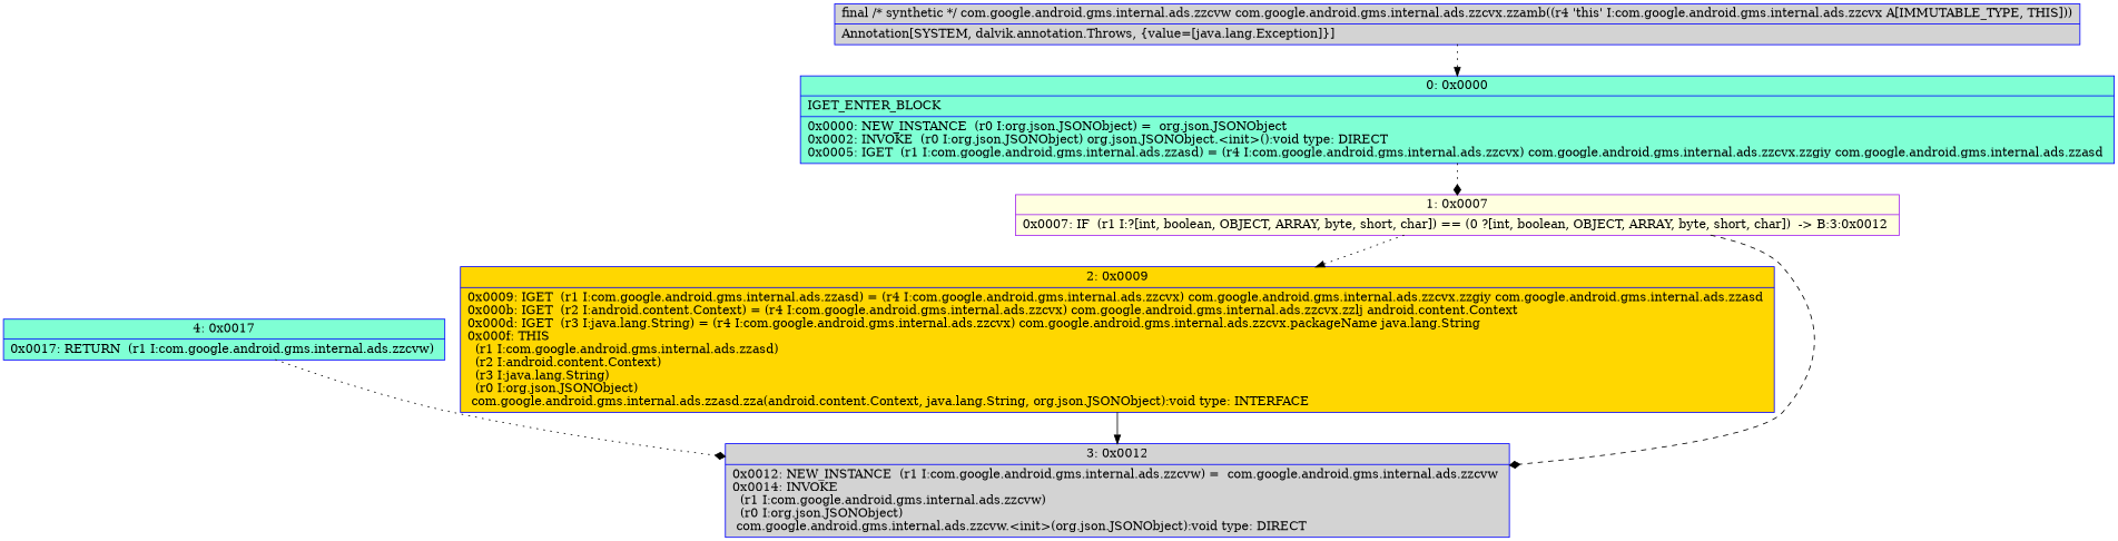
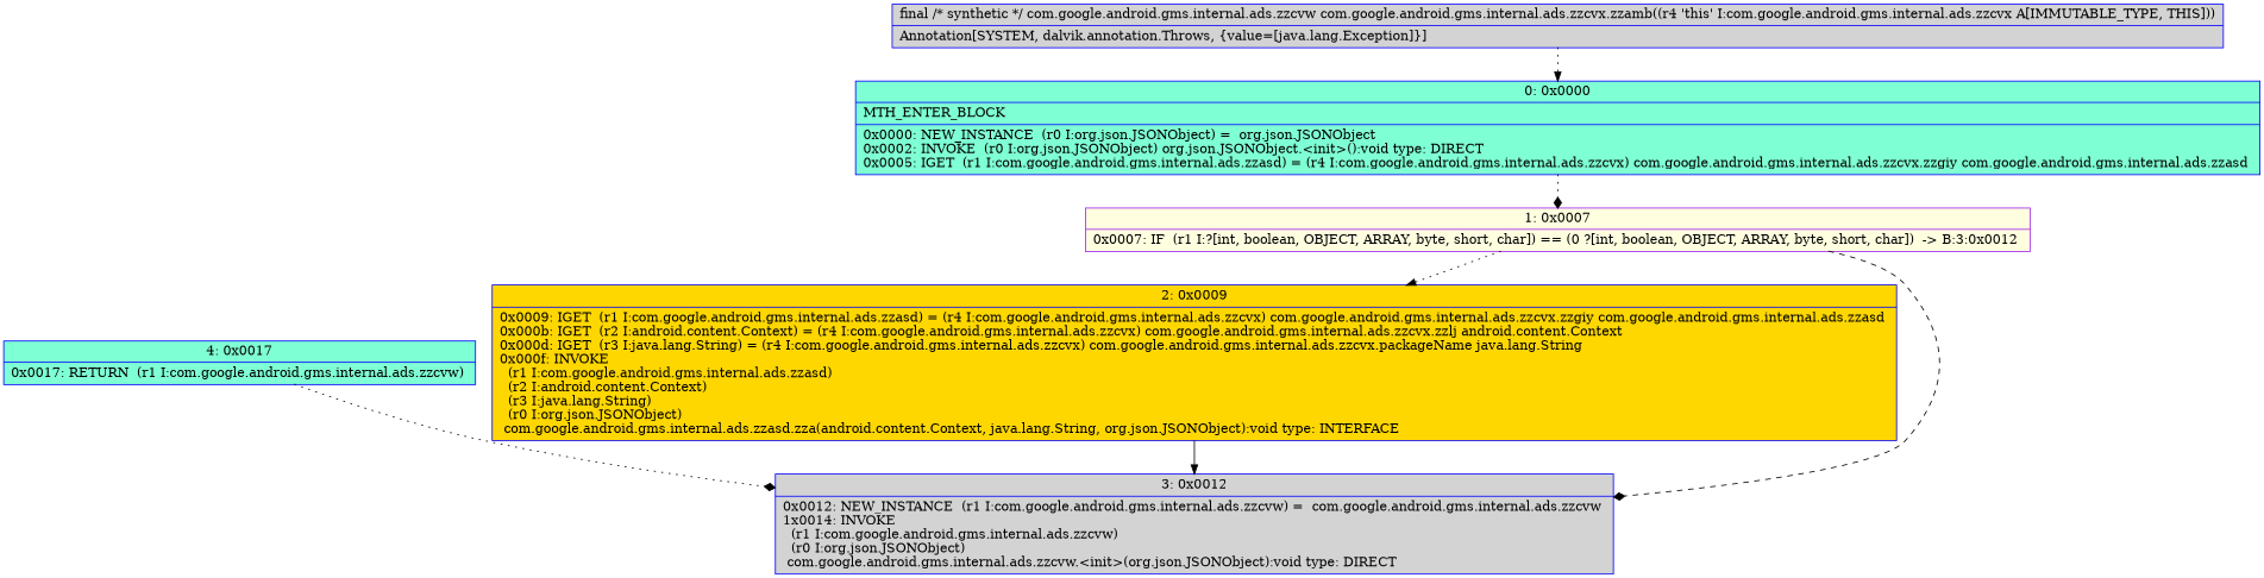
  digraph {
    node [color=blue fillcolor=aquamarine shape=record style=filled]
    edge [arrowhead=diamond style=dotted]
-   n1 [label="{0\:\ 0x0000|IGET_ENTER_BLOCK\l|0x0000: NEW_INSTANCE  (r0 I:org.json.JSONObject) =  org.json.JSONObject \l0x0002: INVOKE  (r0 I:org.json.JSONObject) org.json.JSONObject.\<init\>():void type: DIRECT \l0x0005: IGET  (r1 I:com.google.android.gms.internal.ads.zzasd) = (r4 I:com.google.android.gms.internal.ads.zzcvx) com.google.android.gms.internal.ads.zzcvx.zzgiy com.google.android.gms.internal.ads.zzasd \l}"]
+   n1 [label="{0\:\ 0x0000|MTH_ENTER_BLOCK\l|0x0000: NEW_INSTANCE  (r0 I:org.json.JSONObject) =  org.json.JSONObject \l0x0002: INVOKE  (r0 I:org.json.JSONObject) org.json.JSONObject.\<init\>():void type: DIRECT \l0x0005: IGET  (r1 I:com.google.android.gms.internal.ads.zzasd) = (r4 I:com.google.android.gms.internal.ads.zzcvx) com.google.android.gms.internal.ads.zzcvx.zzgiy com.google.android.gms.internal.ads.zzasd \l}"]
    n2 [color=purple fillcolor=lightyellow label="{1\:\ 0x0007|0x0007: IF  (r1 I:?[int, boolean, OBJECT, ARRAY, byte, short, char]) == (0 ?[int, boolean, OBJECT, ARRAY, byte, short, char])  \-\> B:3:0x0012 \l}"]
-   n3 [fillcolor=gold label="{2\:\ 0x0009|0x0009: IGET  (r1 I:com.google.android.gms.internal.ads.zzasd) = (r4 I:com.google.android.gms.internal.ads.zzcvx) com.google.android.gms.internal.ads.zzcvx.zzgiy com.google.android.gms.internal.ads.zzasd \l0x000b: IGET  (r2 I:android.content.Context) = (r4 I:com.google.android.gms.internal.ads.zzcvx) com.google.android.gms.internal.ads.zzcvx.zzlj android.content.Context \l0x000d: IGET  (r3 I:java.lang.String) = (r4 I:com.google.android.gms.internal.ads.zzcvx) com.google.android.gms.internal.ads.zzcvx.packageName java.lang.String \l0x000f: THIS  \l  (r1 I:com.google.android.gms.internal.ads.zzasd)\l  (r2 I:android.content.Context)\l  (r3 I:java.lang.String)\l  (r0 I:org.json.JSONObject)\l com.google.android.gms.internal.ads.zzasd.zza(android.content.Context, java.lang.String, org.json.JSONObject):void type: INTERFACE \l}"]
-   n4 [fillcolor=lightgrey label="{3\:\ 0x0012|0x0012: NEW_INSTANCE  (r1 I:com.google.android.gms.internal.ads.zzcvw) =  com.google.android.gms.internal.ads.zzcvw \l0x0014: INVOKE  \l  (r1 I:com.google.android.gms.internal.ads.zzcvw)\l  (r0 I:org.json.JSONObject)\l com.google.android.gms.internal.ads.zzcvw.\<init\>(org.json.JSONObject):void type: DIRECT \l}"]
+   n3 [fillcolor=gold label="{2\:\ 0x0009|0x0009: IGET  (r1 I:com.google.android.gms.internal.ads.zzasd) = (r4 I:com.google.android.gms.internal.ads.zzcvx) com.google.android.gms.internal.ads.zzcvx.zzgiy com.google.android.gms.internal.ads.zzasd \l0x000b: IGET  (r2 I:android.content.Context) = (r4 I:com.google.android.gms.internal.ads.zzcvx) com.google.android.gms.internal.ads.zzcvx.zzlj android.content.Context \l0x000d: IGET  (r3 I:java.lang.String) = (r4 I:com.google.android.gms.internal.ads.zzcvx) com.google.android.gms.internal.ads.zzcvx.packageName java.lang.String \l0x000f: INVOKE  \l  (r1 I:com.google.android.gms.internal.ads.zzasd)\l  (r2 I:android.content.Context)\l  (r3 I:java.lang.String)\l  (r0 I:org.json.JSONObject)\l com.google.android.gms.internal.ads.zzasd.zza(android.content.Context, java.lang.String, org.json.JSONObject):void type: INTERFACE \l}"]
+   n4 [fillcolor=lightgrey label="{3\:\ 0x0012|0x0012: NEW_INSTANCE  (r1 I:com.google.android.gms.internal.ads.zzcvw) =  com.google.android.gms.internal.ads.zzcvw \l1x0014: INVOKE  \l  (r1 I:com.google.android.gms.internal.ads.zzcvw)\l  (r0 I:org.json.JSONObject)\l com.google.android.gms.internal.ads.zzcvw.\<init\>(org.json.JSONObject):void type: DIRECT \l}"]
    n5 [label="{4\:\ 0x0017|0x0017: RETURN  (r1 I:com.google.android.gms.internal.ads.zzcvw) \l}"]
    n6 [fillcolor=lightgrey label="{final \/* synthetic *\/ com.google.android.gms.internal.ads.zzcvw com.google.android.gms.internal.ads.zzcvx.zzamb((r4 'this' I:com.google.android.gms.internal.ads.zzcvx A[IMMUTABLE_TYPE, THIS]))  | Annotation[SYSTEM, dalvik.annotation.Throws, \{value=[java.lang.Exception]\}]\l}"]
    n1 -> n2
    n2 -> n3 [arrowhead=normal]
    n2 -> n4 [style=dashed]
    n3 -> n4 [arrowhead=normal style=solid]
    n5 -> n4
    n6 -> n1 [arrowhead=normal]
  }
